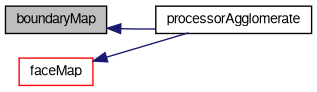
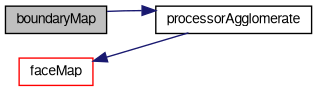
  digraph {
    rankdir=LR
    node [color=black fontname=FreeSans fontsize=10 shape=record]
    edge [color=midnightblue dir=back fontname=FreeSans fontsize=10 labelfontname=FreeSans labelfontsize=10 style=solid]
    n1 [fillcolor=grey75 fontcolor=black height=0.2 label=boundaryMap style=filled width=0.4]
    n2 [height=0.2 label=processorAgglomerate width=0.4]
    n3 [color=red height=0.2 label=faceMap width=0.4]
-   n1 -> n2
+   n2 -> n1
    n3 -> n2
  }
